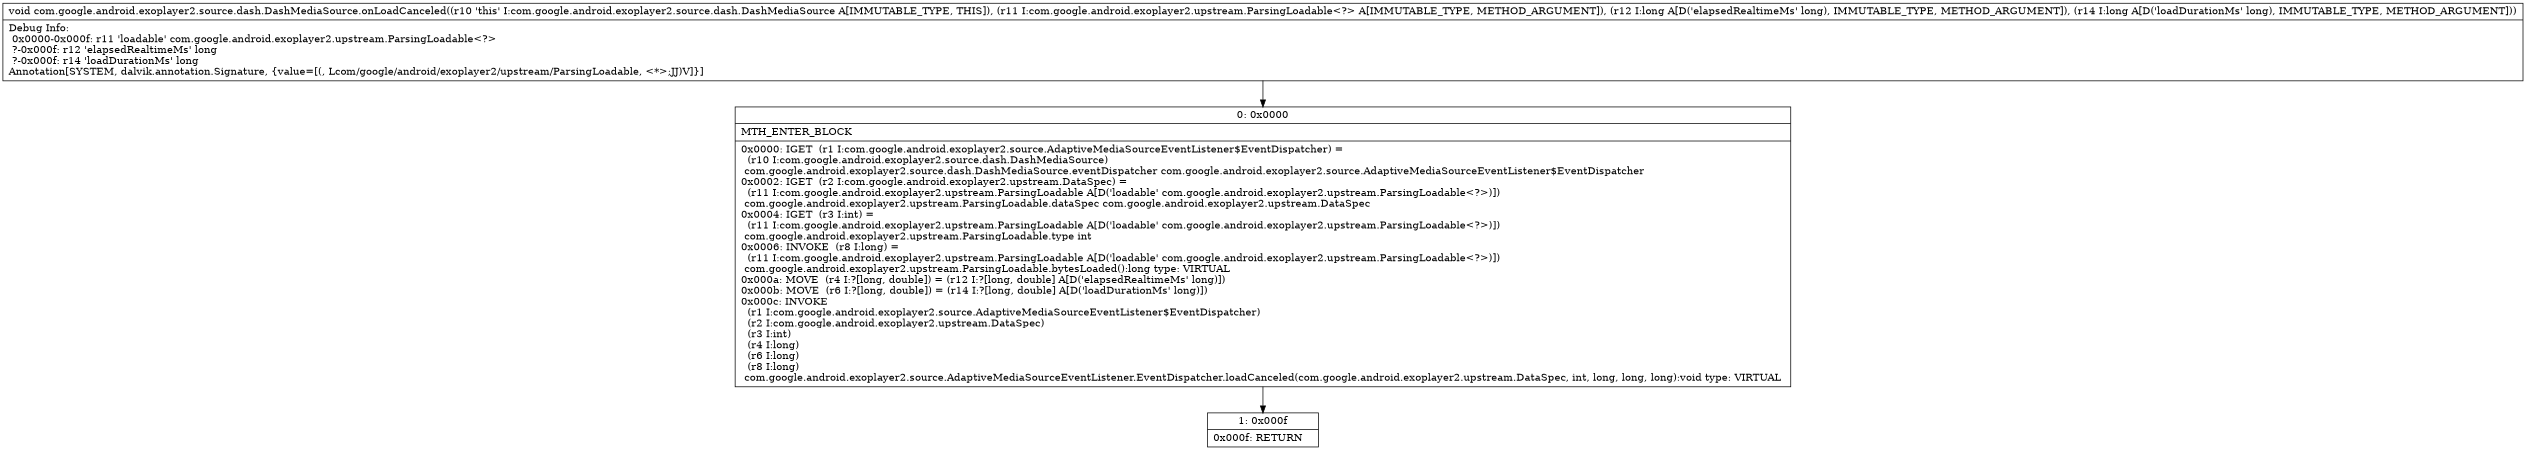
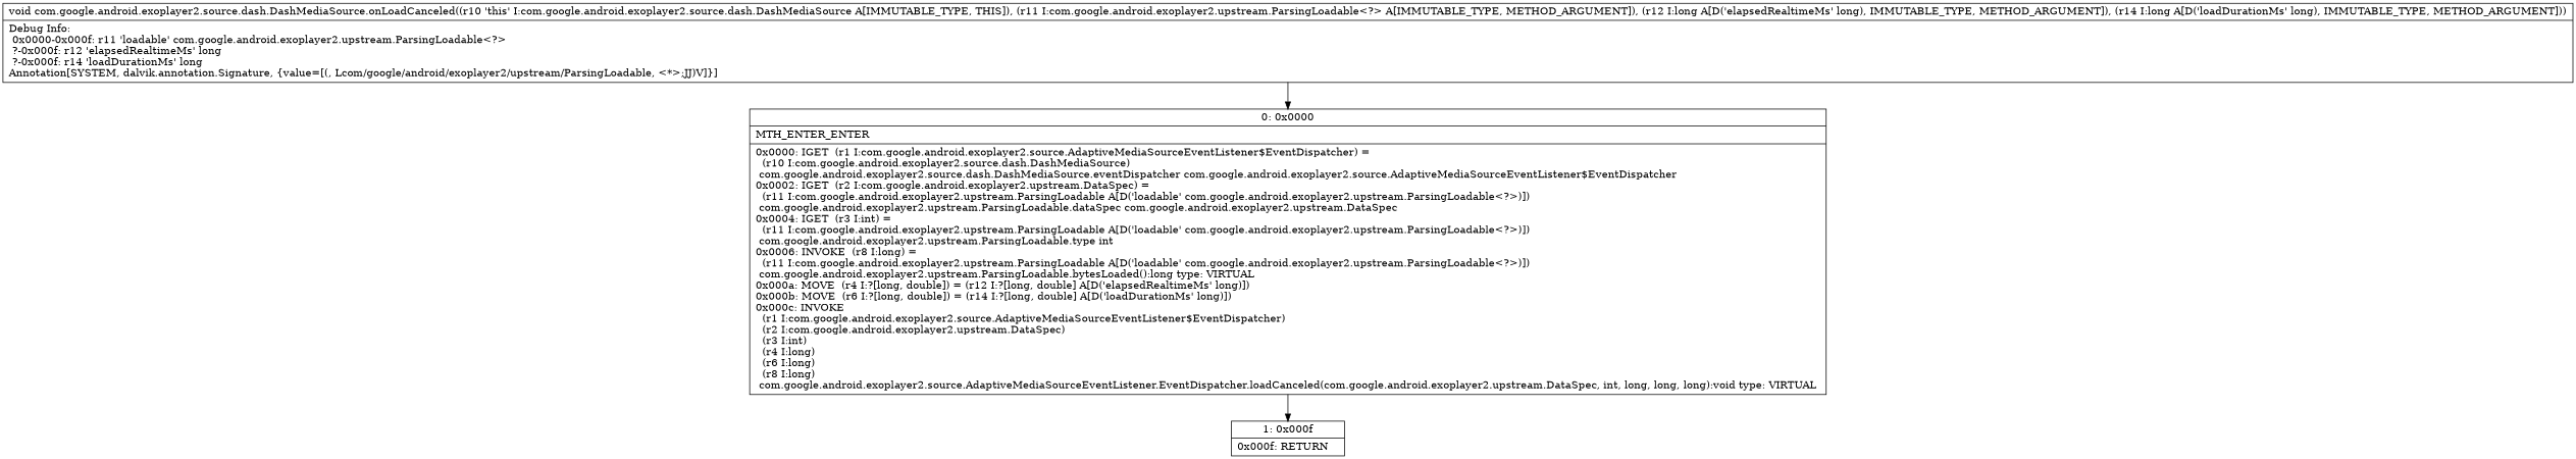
  digraph {
    node [shape=record]
-   n1 [label="{0\:\ 0x0000|MTH_ENTER_BLOCK\l|0x0000: IGET  (r1 I:com.google.android.exoplayer2.source.AdaptiveMediaSourceEventListener$EventDispatcher) = \l  (r10 I:com.google.android.exoplayer2.source.dash.DashMediaSource)\l com.google.android.exoplayer2.source.dash.DashMediaSource.eventDispatcher com.google.android.exoplayer2.source.AdaptiveMediaSourceEventListener$EventDispatcher \l0x0002: IGET  (r2 I:com.google.android.exoplayer2.upstream.DataSpec) = \l  (r11 I:com.google.android.exoplayer2.upstream.ParsingLoadable A[D('loadable' com.google.android.exoplayer2.upstream.ParsingLoadable\<?\>)])\l com.google.android.exoplayer2.upstream.ParsingLoadable.dataSpec com.google.android.exoplayer2.upstream.DataSpec \l0x0004: IGET  (r3 I:int) = \l  (r11 I:com.google.android.exoplayer2.upstream.ParsingLoadable A[D('loadable' com.google.android.exoplayer2.upstream.ParsingLoadable\<?\>)])\l com.google.android.exoplayer2.upstream.ParsingLoadable.type int \l0x0006: INVOKE  (r8 I:long) = \l  (r11 I:com.google.android.exoplayer2.upstream.ParsingLoadable A[D('loadable' com.google.android.exoplayer2.upstream.ParsingLoadable\<?\>)])\l com.google.android.exoplayer2.upstream.ParsingLoadable.bytesLoaded():long type: VIRTUAL \l0x000a: MOVE  (r4 I:?[long, double]) = (r12 I:?[long, double] A[D('elapsedRealtimeMs' long)]) \l0x000b: MOVE  (r6 I:?[long, double]) = (r14 I:?[long, double] A[D('loadDurationMs' long)]) \l0x000c: INVOKE  \l  (r1 I:com.google.android.exoplayer2.source.AdaptiveMediaSourceEventListener$EventDispatcher)\l  (r2 I:com.google.android.exoplayer2.upstream.DataSpec)\l  (r3 I:int)\l  (r4 I:long)\l  (r6 I:long)\l  (r8 I:long)\l com.google.android.exoplayer2.source.AdaptiveMediaSourceEventListener.EventDispatcher.loadCanceled(com.google.android.exoplayer2.upstream.DataSpec, int, long, long, long):void type: VIRTUAL \l}"]
+   n1 [label="{0\:\ 0x0000|MTH_ENTER_ENTER\l|0x0000: IGET  (r1 I:com.google.android.exoplayer2.source.AdaptiveMediaSourceEventListener$EventDispatcher) = \l  (r10 I:com.google.android.exoplayer2.source.dash.DashMediaSource)\l com.google.android.exoplayer2.source.dash.DashMediaSource.eventDispatcher com.google.android.exoplayer2.source.AdaptiveMediaSourceEventListener$EventDispatcher \l0x0002: IGET  (r2 I:com.google.android.exoplayer2.upstream.DataSpec) = \l  (r11 I:com.google.android.exoplayer2.upstream.ParsingLoadable A[D('loadable' com.google.android.exoplayer2.upstream.ParsingLoadable\<?\>)])\l com.google.android.exoplayer2.upstream.ParsingLoadable.dataSpec com.google.android.exoplayer2.upstream.DataSpec \l0x0004: IGET  (r3 I:int) = \l  (r11 I:com.google.android.exoplayer2.upstream.ParsingLoadable A[D('loadable' com.google.android.exoplayer2.upstream.ParsingLoadable\<?\>)])\l com.google.android.exoplayer2.upstream.ParsingLoadable.type int \l0x0006: INVOKE  (r8 I:long) = \l  (r11 I:com.google.android.exoplayer2.upstream.ParsingLoadable A[D('loadable' com.google.android.exoplayer2.upstream.ParsingLoadable\<?\>)])\l com.google.android.exoplayer2.upstream.ParsingLoadable.bytesLoaded():long type: VIRTUAL \l0x000a: MOVE  (r4 I:?[long, double]) = (r12 I:?[long, double] A[D('elapsedRealtimeMs' long)]) \l0x000b: MOVE  (r6 I:?[long, double]) = (r14 I:?[long, double] A[D('loadDurationMs' long)]) \l0x000c: INVOKE  \l  (r1 I:com.google.android.exoplayer2.source.AdaptiveMediaSourceEventListener$EventDispatcher)\l  (r2 I:com.google.android.exoplayer2.upstream.DataSpec)\l  (r3 I:int)\l  (r4 I:long)\l  (r6 I:long)\l  (r8 I:long)\l com.google.android.exoplayer2.source.AdaptiveMediaSourceEventListener.EventDispatcher.loadCanceled(com.google.android.exoplayer2.upstream.DataSpec, int, long, long, long):void type: VIRTUAL \l}"]
    n2 [label="{1\:\ 0x000f|0x000f: RETURN   \l}"]
    n3 [label="{void com.google.android.exoplayer2.source.dash.DashMediaSource.onLoadCanceled((r10 'this' I:com.google.android.exoplayer2.source.dash.DashMediaSource A[IMMUTABLE_TYPE, THIS]), (r11 I:com.google.android.exoplayer2.upstream.ParsingLoadable\<?\> A[IMMUTABLE_TYPE, METHOD_ARGUMENT]), (r12 I:long A[D('elapsedRealtimeMs' long), IMMUTABLE_TYPE, METHOD_ARGUMENT]), (r14 I:long A[D('loadDurationMs' long), IMMUTABLE_TYPE, METHOD_ARGUMENT]))  | Debug Info:\l  0x0000\-0x000f: r11 'loadable' com.google.android.exoplayer2.upstream.ParsingLoadable\<?\>\l  ?\-0x000f: r12 'elapsedRealtimeMs' long\l  ?\-0x000f: r14 'loadDurationMs' long\lAnnotation[SYSTEM, dalvik.annotation.Signature, \{value=[(, Lcom\/google\/android\/exoplayer2\/upstream\/ParsingLoadable, \<*\>;JJ)V]\}]\l}"]
    n1 -> n2
    n3 -> n1
  }
